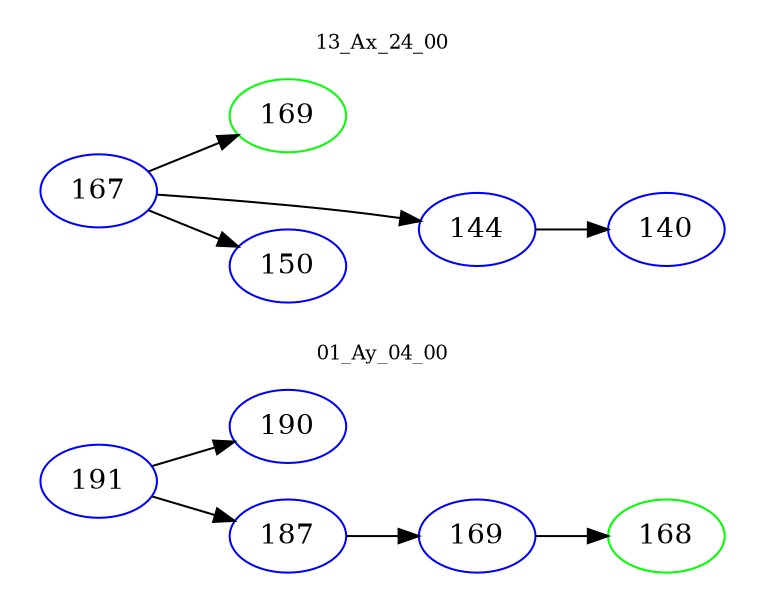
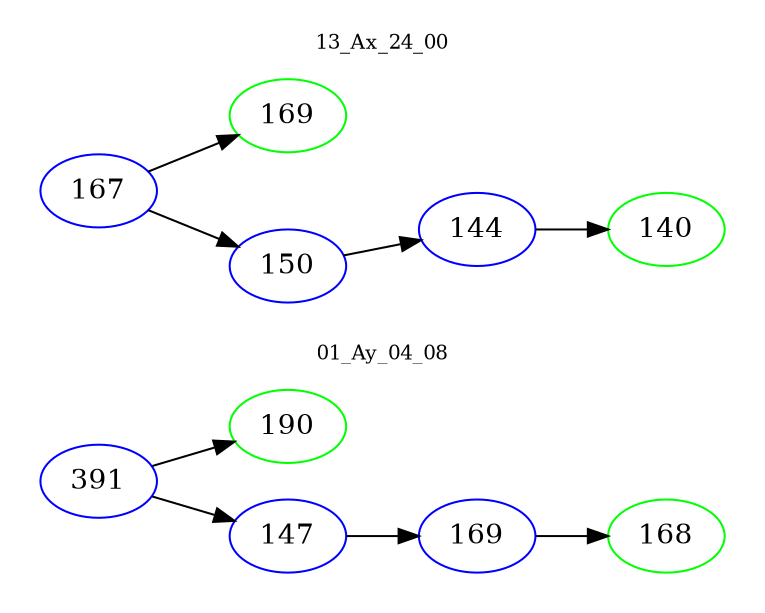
  digraph {
    rankdir=LR
    node [color=blue]
    edge [color=black]
-   n1 [label=187]
+   n1 [label=147]
    n2 [label=169]
-   n3 [label=191]
+   n3 [label=391]
    n4 [color=green label=168]
-   n5 [label=190]
+   n5 [color=green label=190]
    n6 [label=150]
    n7 [label=144]
    n8 [label=167]
-   n9 [label=140]
+   n9 [color=green label=140]
    n10 [color=green label=169]
    subgraph cluster_1 {
      color=white
      fontsize=10
-     label="01_Ay_04_00"
+     label="01_Ay_04_08"
      n1
      n2
      n3
      n4
      n5
    }
    subgraph cluster_2 {
      color=white
      fontsize=10
      label="13_Ax_24_00"
      n6
      n7
      n8
      n9
      n10
    }
    n1 -> n2
    n2 -> n4
    n3 -> n1
    n3 -> n5
-   n8 -> n7
+   n6 -> n7
    n7 -> n9
    n8 -> n6
    n8 -> n10
  }
